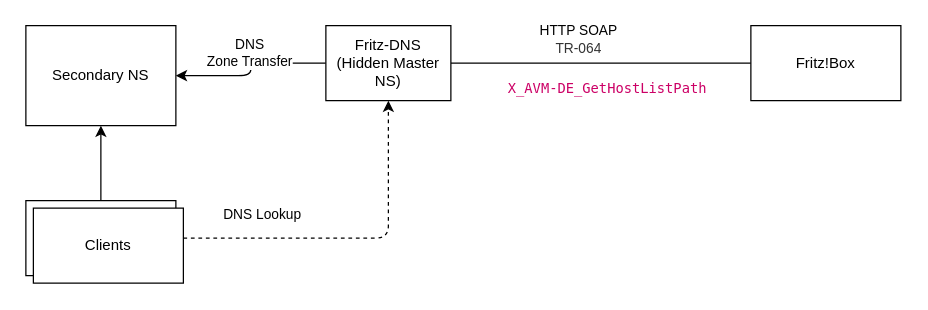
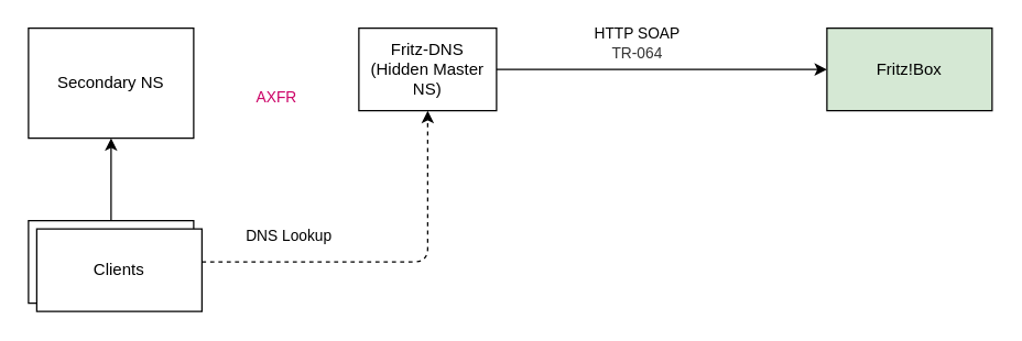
  <mxCell id="0" />
  <mxCell id="1" parent="0" />
- <mxCell id="2" style="edgeStyle=orthogonalEdgeStyle;html=1;exitX=1;exitY=0.5;exitDx=0;exitDy=0;entryX=0;entryY=0.5;entryDx=0;entryDy=0;fontFamily=Helvetica;fontSize=11;startArrow=classic;startFill=1;endArrow=none;endFill=0;" edge="1" parent="1" source="4" target="7"><mxGeometry relative="1" as="geometry" /></mxCell>
- <mxCell id="3" value="DNS&lt;br&gt;Zone Transfer" style="edgeLabel;html=1;align=center;verticalAlign=middle;resizable=0;points=[];fontSize=11;fontFamily=Helvetica;" vertex="1" connectable="0" parent="2"><mxGeometry x="-0.035" y="4" relative="1" as="geometry"><mxPoint x="2" y="-16" as="offset" /></mxGeometry></mxCell>
  <mxCell id="4" value="Secondary NS" style="rounded=0;whiteSpace=wrap;html=1;" vertex="1" parent="1"><mxGeometry x="20" y="20" width="120" height="80" as="geometry" /></mxCell>
- <mxCell id="5" value="" style="edgeStyle=none;html=1;endArrow=none;" edge="1" parent="1" source="7" target="8"><mxGeometry relative="1" as="geometry" /></mxCell>
+ <mxCell id="5" value="" style="edgeStyle=none;html=1;" edge="1" parent="1" source="7" target="8"><mxGeometry relative="1" as="geometry" /></mxCell>
  <mxCell id="6" value="&lt;font style=&quot;font-size: 11px&quot;&gt;HTTP SOAP&lt;br&gt;&lt;span style=&quot;color: rgb(51 , 51 , 51) ; text-align: left&quot;&gt;TR-064&lt;/span&gt;&lt;span style=&quot;color: rgb(51 , 51 , 51) ; text-align: left&quot;&gt;&lt;br&gt;&lt;/span&gt;&lt;/font&gt;" style="edgeLabel;html=1;align=center;verticalAlign=middle;resizable=0;points=[];" vertex="1" connectable="0" parent="5"><mxGeometry x="-0.157" y="-2" relative="1" as="geometry"><mxPoint y="-22" as="offset" /></mxGeometry></mxCell>
  <mxCell id="7" value="Fritz-DNS&lt;br&gt;(Hidden Master NS)" style="rounded=0;whiteSpace=wrap;html=1;" vertex="1" parent="1"><mxGeometry x="260" y="20" width="100" height="60" as="geometry" /></mxCell>
- <mxCell id="8" value="Fritz!Box" style="whiteSpace=wrap;html=1;rounded=0;" vertex="1" parent="1"><mxGeometry x="600" y="20" width="120" height="60" as="geometry" /></mxCell>
+ <mxCell id="8" value="Fritz!Box" style="whiteSpace=wrap;html=1;rounded=0;fillColor=#d5e8d4;" vertex="1" parent="1"><mxGeometry x="600" y="20" width="120" height="60" as="geometry" /></mxCell>
  <mxCell id="9" style="edgeStyle=orthogonalEdgeStyle;html=1;exitX=1;exitY=0.5;exitDx=0;exitDy=0;fontFamily=Helvetica;fontSize=11;dashed=1;" edge="1" parent="1" source="12" target="7"><mxGeometry relative="1" as="geometry" /></mxCell>
  <mxCell id="10" value="DNS Lookup" style="edgeLabel;html=1;align=center;verticalAlign=middle;resizable=0;points=[];fontSize=11;fontFamily=Helvetica;" vertex="1" connectable="0" parent="9"><mxGeometry x="-0.545" y="1" relative="1" as="geometry"><mxPoint x="4" y="-19" as="offset" /></mxGeometry></mxCell>
  <mxCell id="11" style="edgeStyle=orthogonalEdgeStyle;html=1;exitX=0.5;exitY=0;exitDx=0;exitDy=0;fontFamily=Helvetica;fontSize=11;" edge="1" parent="1" source="12" target="4"><mxGeometry relative="1" as="geometry" /></mxCell>
  <mxCell id="12" value="Clients" style="rounded=0;whiteSpace=wrap;html=1;" vertex="1" parent="1"><mxGeometry x="20" y="160" width="120" height="60" as="geometry" /></mxCell>
- <mxCell id="13" value="&lt;span style=&quot;font-family: inconsolata, monospace; text-align: left; background-color: rgb(255, 255, 255);&quot;&gt;X_AVM-DE_GetHostListPath&lt;/span&gt;" style="text;html=1;align=center;verticalAlign=middle;resizable=0;points=[];autosize=1;strokeColor=none;fillColor=none;fontSize=11;fontFamily=Helvetica;fontColor=#CC0066;" vertex="1" parent="1"><mxGeometry x="400" y="60" width="170" height="20" as="geometry" /></mxCell>
+ <mxCell id="14" value="AXFR" style="text;html=1;align=center;verticalAlign=middle;resizable=0;points=[];autosize=1;strokeColor=none;fillColor=none;fontSize=11;fontFamily=Helvetica;fontColor=#CC0066;" vertex="1" parent="1"><mxGeometry x="180" y="60" width="40" height="20" as="geometry" /></mxCell>
  <mxCell id="15" value="Clients" style="rounded=0;whiteSpace=wrap;html=1;" vertex="1" parent="1"><mxGeometry x="26" y="166" width="120" height="60" as="geometry" /></mxCell>
